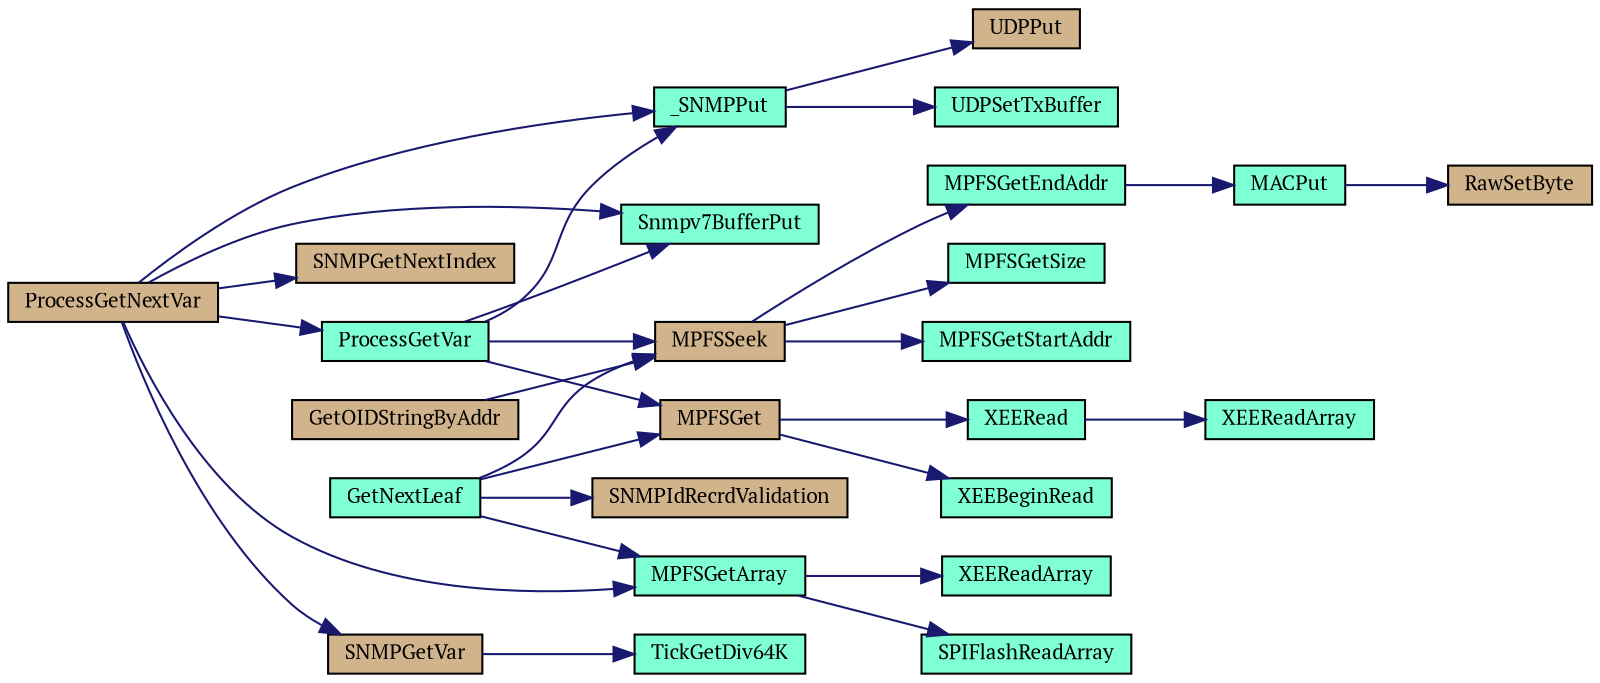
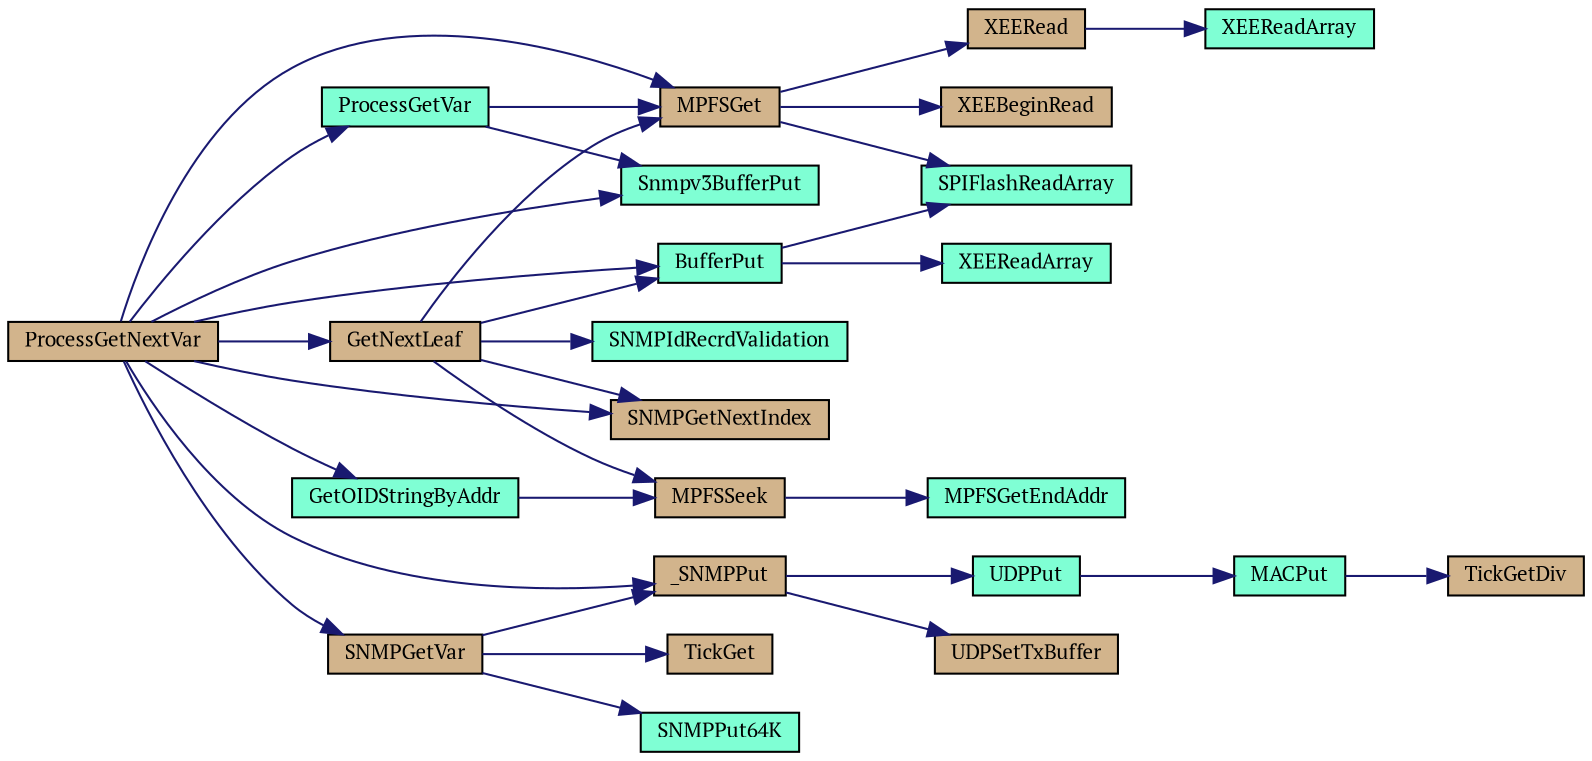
  digraph {
    fontname="PT Serif"
    rankdir=LR
    node [color=black fillcolor=aquamarine fontname="PT Serif" fontsize=10 shape=record style=filled]
    edge [color=midnightblue fontname="PT Serif" fontsize=10 labelfontname=Helvetica labelfontsize=10 style=solid]
    n1 [fillcolor=tan fontcolor=black height=0.2 label=ProcessGetNextVar width=0.4]
-   n2 [height=0.2 label=GetNextLeaf width=0.4]
+   n2 [fillcolor=tan height=0.2 label=GetNextLeaf width=0.4]
    n3 [fillcolor=tan height=0.2 label=MPFSGet width=0.4]
-   n4 [height=0.2 label=MPFSGetArray width=0.4]
+   n4 [height=0.2 label=BufferPut width=0.4]
    n5 [fillcolor=tan height=0.2 label=SNMPGetNextIndex width=0.4]
-   n6 [fillcolor=tan height=0.2 label=GetOIDStringByAddr width=0.4]
-   n7 [height=0.2 label=_SNMPPut width=0.4]
-   n8 [height=0.2 label=Snmpv7BufferPut width=0.4]
+   n6 [height=0.2 label=GetOIDStringByAddr width=0.4]
+   n7 [fillcolor=tan height=0.2 label=_SNMPPut width=0.4]
+   n8 [height=0.2 label=Snmpv3BufferPut width=0.4]
    n9 [height=0.2 label=ProcessGetVar width=0.4]
    n10 [fillcolor=tan height=0.2 label=SNMPGetVar width=0.4]
-   n11 [fillcolor=tan height=0.2 label=SNMPIdRecrdValidation width=0.4]
+   n11 [height=0.2 label=SNMPIdRecrdValidation width=0.4]
    n12 [fillcolor=tan height=0.2 label=MPFSSeek width=0.4]
-   n13 [height=0.2 label=XEEBeginRead width=0.4]
-   n14 [height=0.2 label=XEERead width=0.4]
+   n13 [fillcolor=tan height=0.2 label=XEEBeginRead width=0.4]
+   n14 [fillcolor=tan height=0.2 label=XEERead width=0.4]
    n15 [height=0.2 label=SPIFlashReadArray width=0.4]
    n16 [height=0.2 label=XEEReadArray width=0.4]
-   n17 [height=0.2 label=UDPSetTxBuffer width=0.4]
-   n18 [fillcolor=tan height=0.2 label=UDPPut width=0.4]
-   n19 [height=0.2 label=TickGetDiv64K width=0.4]
-   n21 [height=0.2 label=MPFSGetSize width=0.4]
-   n22 [height=0.2 label=MPFSGetStartAddr width=0.4]
+   n17 [fillcolor=tan height=0.2 label=UDPSetTxBuffer width=0.4]
+   n18 [height=0.2 label=UDPPut width=0.4]
+   n19 [height=0.2 label=SNMPPut64K width=0.4]
+   n20 [fillcolor=tan height=0.2 label=TickGet width=0.4]
    n23 [height=0.2 label=MPFSGetEndAddr width=0.4]
    n24 [height=0.2 label=XEEReadArray width=0.4]
    n25 [height=0.2 label=MACPut width=0.4]
-   n26 [fillcolor=tan height=0.2 label=RawSetByte width=0.4]
+   n26 [fillcolor=tan height=0.2 label=TickGetDiv width=0.4]
+   n1 -> n2
+   n1 -> n3
    n1 -> n4
    n1 -> n5
+   n1 -> n6
    n1 -> n7
    n1 -> n8
    n1 -> n9
    n1 -> n10
    n2 -> n3
    n2 -> n4
+   n2 -> n5
    n2 -> n11
    n2 -> n12
    n3 -> n13
    n3 -> n14
+   n3 -> n15
    n4 -> n15
    n4 -> n16
    n6 -> n12
    n7 -> n17
    n7 -> n18
    n9 -> n3
-   n9 -> n7
+   n10 -> n7
    n9 -> n8
-   n9 -> n12
    n10 -> n19
-   n12 -> n21
-   n12 -> n22
+   n10 -> n20
    n12 -> n23
    n14 -> n24
-   n23 -> n25
+   n18 -> n25
    n25 -> n26
  }
